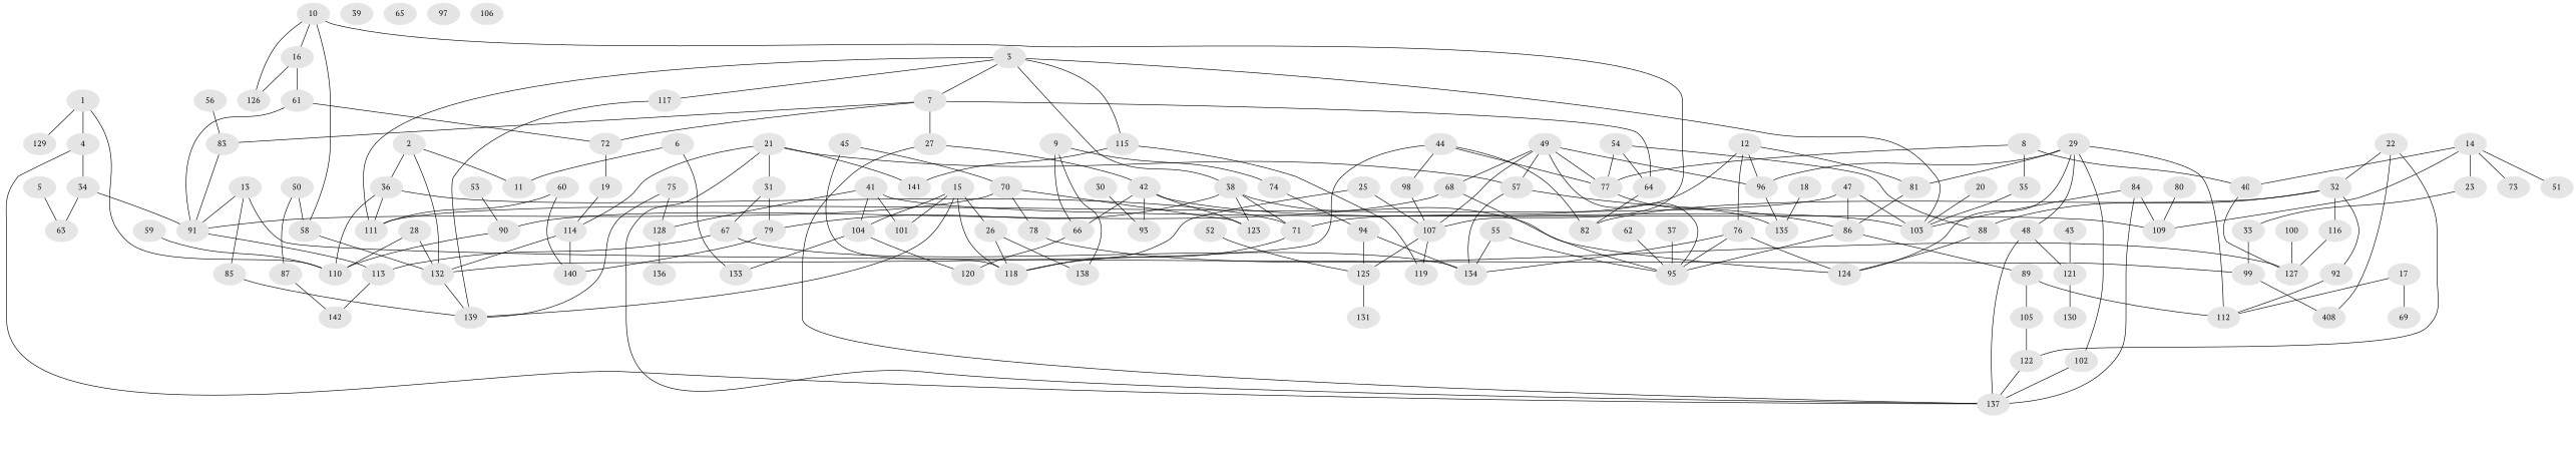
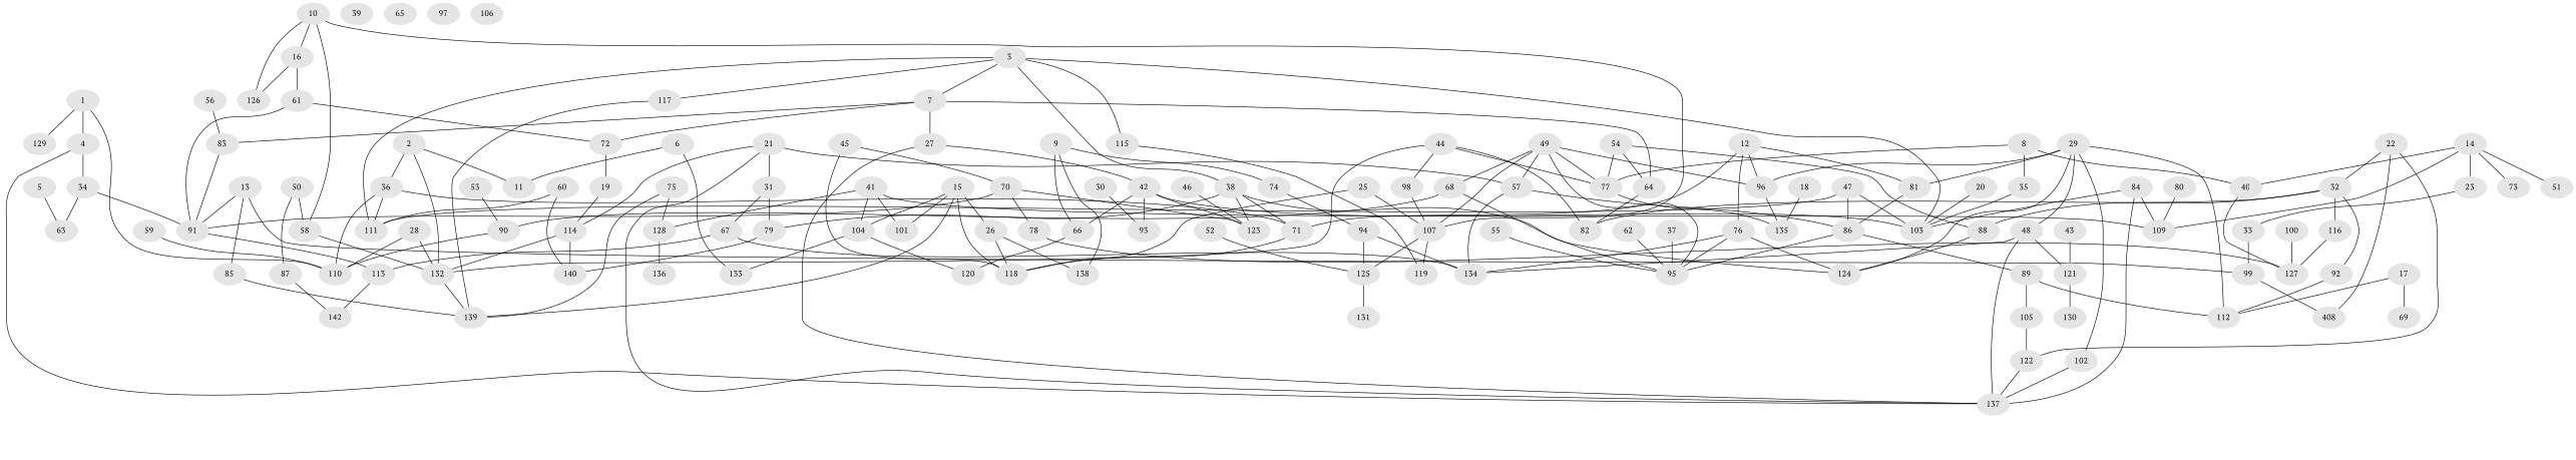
  graph {
    fontname="PT Serif"
    node [color=gray90 fontname="PT Serif" style=filled]
    edge [fontname="PT Serif"]
    1
    4
    110
    129
    34
    137
    2
    11
    36
    132
    111
    71
    139
    3
    7
    38
    103
    115
    117
    27
    64
    72
    83
    124
    79
    123
-   141
    119
    63
    91
    5
    6
    133
    42
    82
    19
    8
    35
    40
    77
    127
    135
    9
    66
    74
    138
    120
    94
    10
    16
    58
    107
    126
    61
    125
    12
    76
    81
    96
    118
    95
    134
    86
    13
    85
    99
    113
    n68 [label=408]
    14
    23
    51
    73
    109
    33
    15
    26
    101
    104
    17
    69
    112
    18
    114
    140
    20
    21
    31
    57
    67
    22
    32
    122
    88
    92
    116
    89
    25
    93
    28
    29
    48
    102
    121
    30
    37
    39
    41
    128
    136
    43
    130
    44
    98
    45
    70
    78
+   46
    47
    49
    68
    90
    50
    87
    142
    52
    131
    53
    54
    55
    56
    59
    60
    62
    65
    75
    80
    84
    105
    97
    100
    106
    1 -- 4
    1 -- 110
    1 -- 129
    4 -- 34
    4 -- 137
    34 -- 63
    34 -- 91
    2 -- 11
    2 -- 36
    2 -- 132
    36 -- 110
    36 -- 111
    36 -- 71
    132 -- 139
    71 -- 118
    3 -- 111
    3 -- 7
    3 -- 38
    3 -- 103
    3 -- 115
    3 -- 117
    7 -- 27
    7 -- 64
    7 -- 72
    7 -- 83
    38 -- 71
    38 -- 124
    38 -- 79
    38 -- 123
-   115 -- 141
    115 -- 119
    117 -- 139
    27 -- 137
    27 -- 42
    64 -- 82
    72 -- 19
    83 -- 91
    79 -- 140
    91 -- 113
    5 -- 63
    6 -- 11
    6 -- 133
    42 -- 103
    42 -- 123
    42 -- 66
    42 -- 93
    19 -- 114
    8 -- 35
    8 -- 40
    8 -- 77
    35 -- 103
    40 -- 127
    77 -- 135
    9 -- 66
    9 -- 74
    9 -- 138
    66 -- 120
    74 -- 94
    94 -- 125
    94 -- 134
    10 -- 16
    10 -- 58
    10 -- 107
    10 -- 126
    16 -- 126
    16 -- 61
    58 -- 132
    107 -- 119
    107 -- 125
    61 -- 72
    61 -- 91
    125 -- 131
    12 -- 71
    12 -- 76
    12 -- 81
    12 -- 96
    76 -- 124
    76 -- 95
    76 -- 134
    81 -- 86
    96 -- 135
    86 -- 95
    86 -- 89
    13 -- 91
    13 -- 85
    13 -- 99
    85 -- 139
    99 -- n68
    113 -- 142
    14 -- 40
    14 -- 23
    14 -- 51
    14 -- 73
    14 -- 109
    23 -- 33
    33 -- 99
    15 -- 139
    15 -- 118
    15 -- 26
    15 -- 101
    15 -- 104
    26 -- 138
    26 -- 118
    104 -- 133
    104 -- 120
    17 -- 69
    17 -- 112
    18 -- 135
    114 -- 132
    114 -- 140
    20 -- 103
    21 -- 137
-   21 -- 141
    21 -- 114
    21 -- 31
    21 -- 57
    31 -- 79
    31 -- 67
    57 -- 134
    57 -- 86
    67 -- 134
    67 -- 113
    22 -- n68
    22 -- 32
    22 -- 122
    32 -- 82
    32 -- 88
    32 -- 92
    32 -- 116
    122 -- 137
    88 -- 124
    92 -- 112
    116 -- 127
    89 -- 112
    89 -- 105
    25 -- 107
    25 -- 118
    28 -- 110
    28 -- 132
    29 -- 124
    29 -- 81
    29 -- 96
    29 -- 112
    29 -- 48
    29 -- 102
    48 -- 137
    48 -- 121
    102 -- 137
    121 -- 130
    30 -- 93
    37 -- 95
    41 -- 109
    41 -- 101
    41 -- 104
    41 -- 128
    128 -- 136
    43 -- 121
    44 -- 132
    44 -- 82
    44 -- 77
    44 -- 98
    98 -- 107
    45 -- 118
    45 -- 70
    70 -- 123
    70 -- 91
    70 -- 78
    78 -- 127
+   46 -- 123
    47 -- 111
    47 -- 103
    47 -- 86
    49 -- 77
    49 -- 107
    49 -- 96
    49 -- 95
    49 -- 57
    49 -- 68
    68 -- 95
    68 -- 90
    90 -- 110
    50 -- 58
    50 -- 87
    87 -- 142
    52 -- 125
    53 -- 90
    54 -- 64
    54 -- 77
    54 -- 88
    55 -- 95
-   55 -- 134
+   48 -- 134
    56 -- 83
    59 -- 110
    60 -- 111
    60 -- 140
    62 -- 95
    75 -- 139
    75 -- 128
    80 -- 109
    84 -- 137
    84 -- 103
    84 -- 109
    105 -- 122
    100 -- 127
  }
